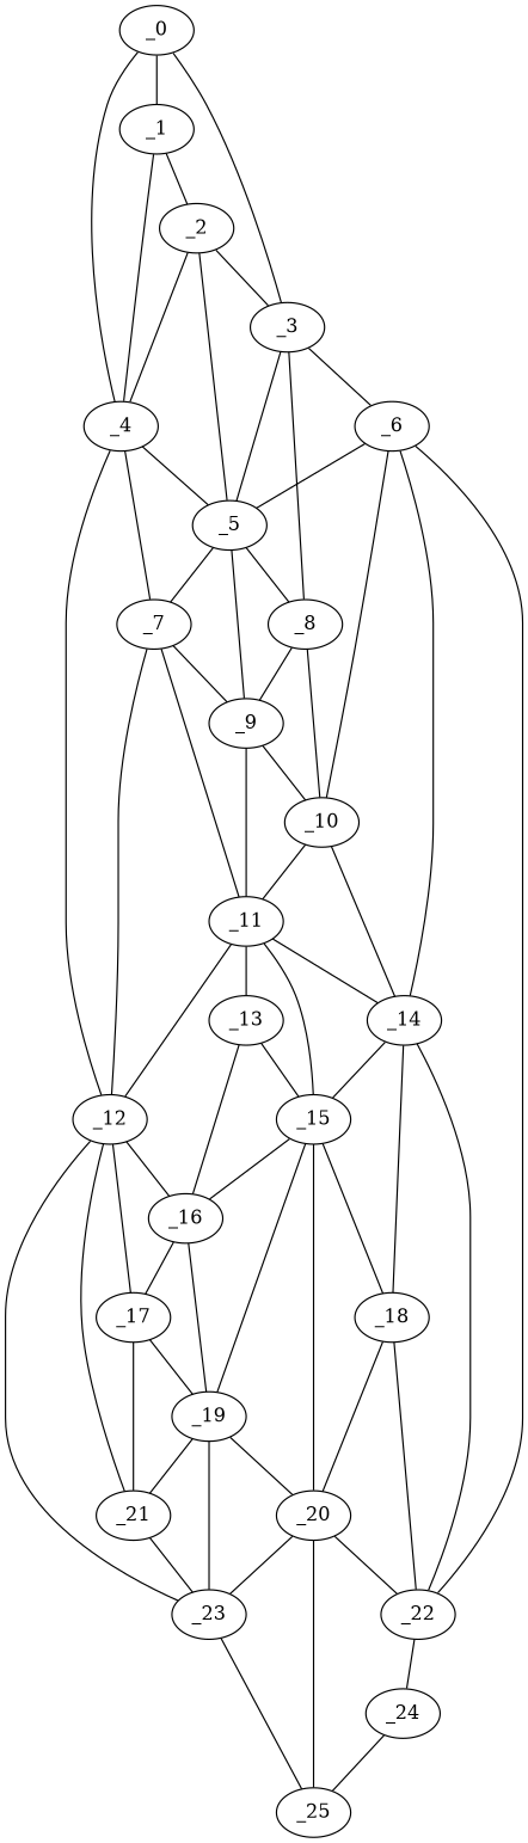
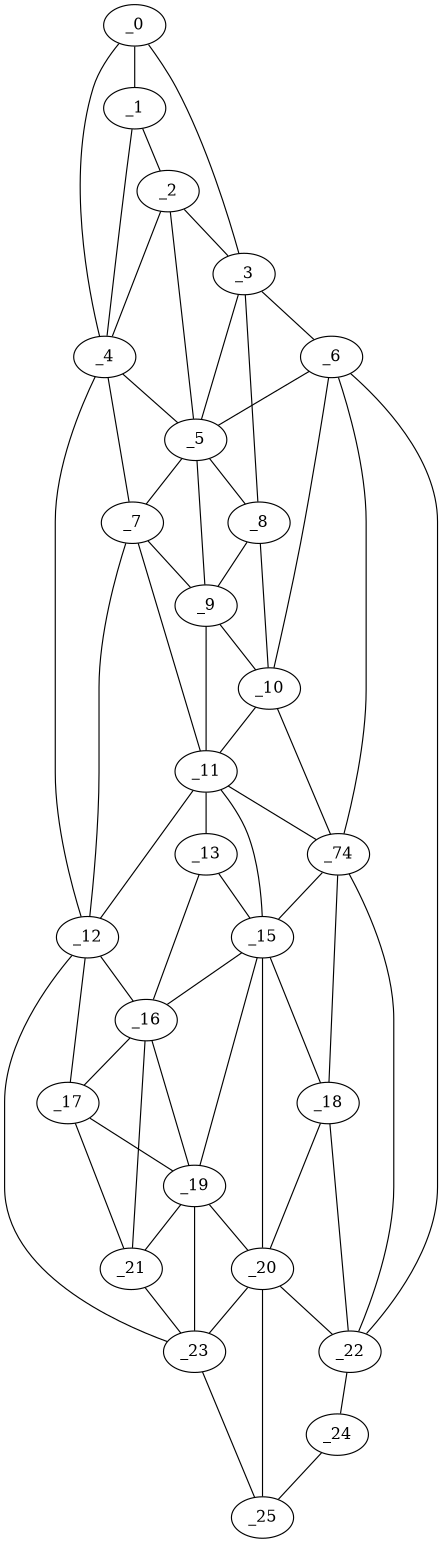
  graph {
    node [x=55 y=47]
    edge [valence=2]
    _0 [x=7 y=55]
    _1 [x=15 y=53]
    _3 [x=28 y=79]
    _4 [x=32]
    _2 [x=16 y=59]
    _5 [x=38 y=55]
    _6 [x=42 y=86]
    _8 [x=49 y=72]
    _7 [x=44 y=49]
    _12 [x=67 y=45]
    _9 [y=61]
    _10 [y=79]
-   _14 [x=80 y=77]
+   _14 [x=80 y=77 label=_74]
    _22 [x=107 y=79]
    _11 [x=62 y=59]
    _16 [x=86 y=51]
    _17 [x=93]
    _21 [x=104]
    _23 [x=112]
    _15 [x=82 y=64]
    _18 [x=97 y=74]
    _24 [x=122 y=70]
    _13 [x=78 y=56]
    _19 [x=99 y=54]
    _25 [x=125 y=60]
    _20 [x=101 y=65]
    _0 -- _1
    _0 -- _3 [valence=1]
    _0 -- _4 [valence=1]
    _1 -- _4 [valence=1]
    _1 -- _2
    _3 -- _5
    _3 -- _6 [valence=1]
    _3 -- _8
    _4 -- _5
    _4 -- _7
    _4 -- _12 [valence=1]
    _2 -- _3
    _2 -- _4
    _2 -- _5
    _5 -- _8
    _5 -- _7
    _5 -- _9
    _6 -- _5 [valence=1]
    _6 -- _10
    _6 -- _14
    _6 -- _22 [valence=1]
    _8 -- _9
    _8 -- _10
    _7 -- _12 [valence=1]
    _7 -- _9
    _7 -- _11
    _12 -- _16
    _12 -- _17 [valence=1]
-   _12 -- _21
+   _16 -- _21
    _12 -- _23 [valence=1]
    _9 -- _10 [valence=1]
    _9 -- _11
    _10 -- _14
    _10 -- _11
    _14 -- _22
    _14 -- _15
    _14 -- _18 [valence=1]
    _22 -- _24 [valence=1]
    _11 -- _12
    _11 -- _14 [valence=1]
    _11 -- _15
    _11 -- _13
    _16 -- _17
    _16 -- _19 [valence=1]
    _17 -- _21
    _17 -- _19 [valence=1]
    _21 -- _23
    _23 -- _25 [valence=1]
    _15 -- _16
    _15 -- _18
    _15 -- _19
    _15 -- _20
    _18 -- _22 [valence=1]
    _18 -- _20
    _24 -- _25 [valence=1]
    _13 -- _16
    _13 -- _15 [valence=1]
    _19 -- _21
    _19 -- _23
    _19 -- _20
    _20 -- _22
    _20 -- _23
    _20 -- _25
  }
